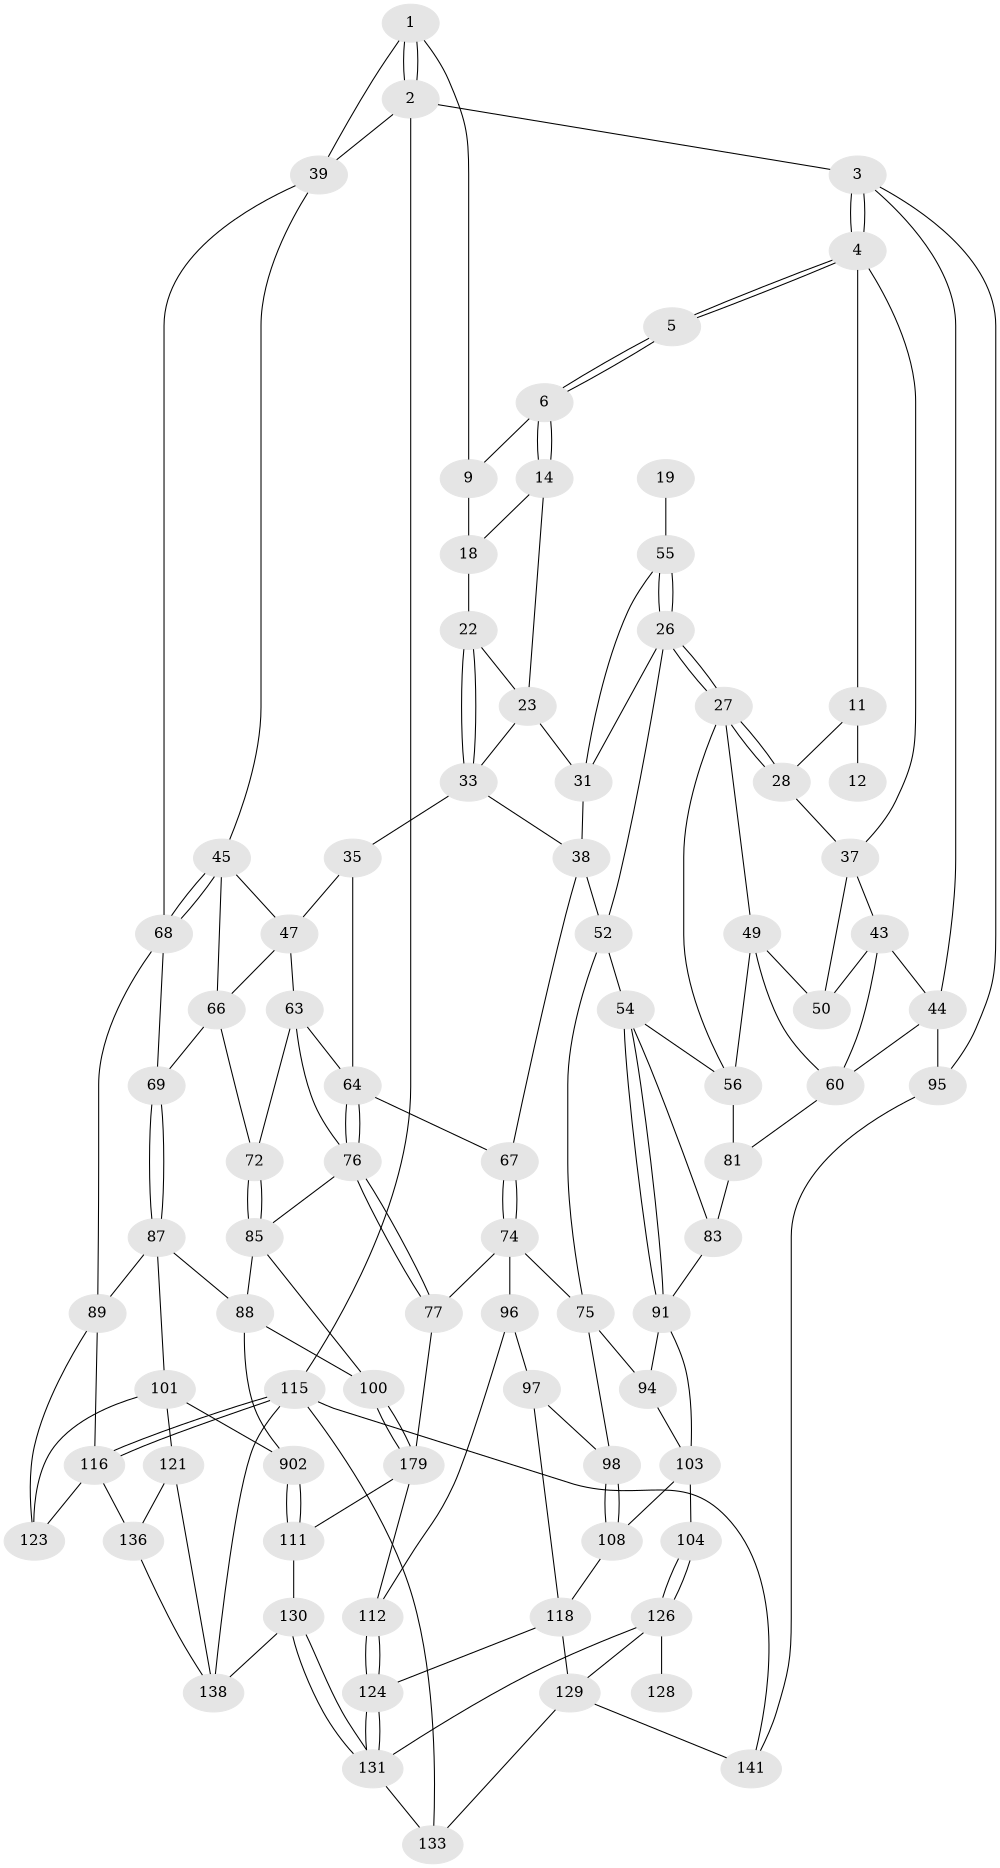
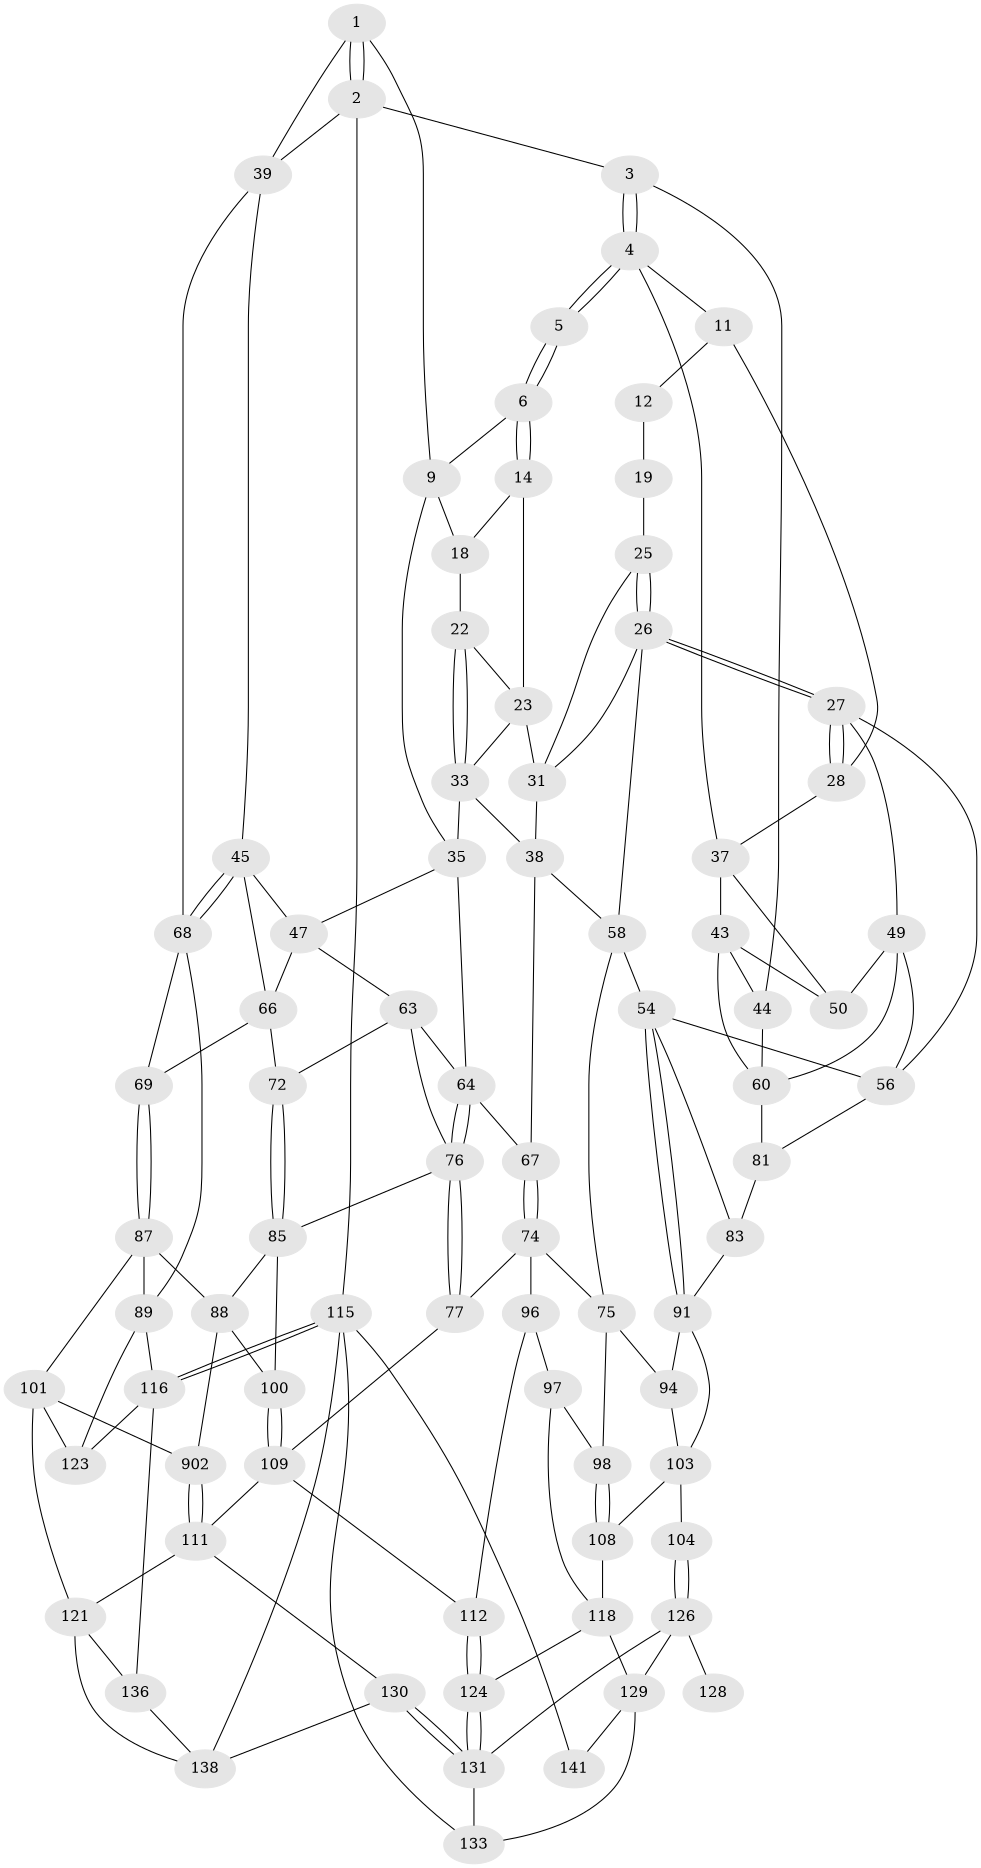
  graph {
    node [color=gray90 style=filled]
    1 [super="+8"]
    2
    9 [super="+17"]
    39 [super="+40"]
    3
    115 [super="+140"]
    18
    35 [super="+36"]
    45 [super="+46"]
    68 [super="+71"]
    4 [super="+10"]
    44 [super="+79"]
-   95
    116 [super="+135"]
    141
    133
    138 [super="+139"]
    5
    11 [super="+24"]
    37 [super="+42"]
    60 [super="+61"]
    6 [super="+7"]
    12 [super="+21"]
    28
    43 [super="+51"]
    50
    14 [super="+15"]
    23 [super="+30"]
    22
    47 [super="+62"]
    64 [super="+65"]
    19 [super="+20"]
-   25 [super="+29" label=55]
+   25 [super="+29"]
    33 [super="+34"]
    31 [super="+32"]
    26 [super="+41"]
    38 [super="+58"]
    27 [super="+48"]
-   52 [super="+53"]
+   52 [super="+53" label=58]
    49 [super="+59"]
    56 [super="+57"]
    54 [super="+55"]
    75 [super="+93"]
    81 [super="+82"]
    67
    66 [super="+70"]
    63 [super="+73"]
    76 [super="+80"]
    74 [super="+78"]
    69
    89 [super="+117"]
    72
    83 [super="+84"]
    91 [super="+92"]
    94
    98
    103 [super="+107"]
    85 [super="+86"]
    77
    87 [super="+90"]
    96 [super="+113"]
    123
    88 [super="+99"]
    101 [super="+120"]
    100
-   109 [super="+110" label=179]
+   109 [super="+110"]
    97 [super="+114"]
    112
    108
    111 [super="+122"]
    n71 [label=902]
    121 [super="+137"]
    136
    104
    118 [super="+119"]
    124 [super="+125"]
    129 [super="+134"]
    130
    126 [super="+127"]
    128
    131 [super="+132"]
    1 -- 2
    1 -- 2
    1 -- 9
    1 -- 39
    2 -- 39
    2 -- 3
    2 -- 115
    9 -- 18
+   9 -- 35
    39 -- 45
    39 -- 68
    3 -- 4
    3 -- 4
    3 -- 44
-   3 -- 95
    115 -- 116
    115 -- 116
    115 -- 141
    115 -- 133
    115 -- 138
    18 -- 22
    35 -- 47
    35 -- 64
    45 -- 68
    45 -- 68
    45 -- 47
    45 -- 66
    68 -- 69
    68 -- 89
    4 -- 5
    4 -- 5
    4 -- 11
    4 -- 37
-   44 -- 95
    44 -- 60
-   95 -- 141
    116 -- 123
    116 -- 136
    5 -- 6
    5 -- 6
    11 -- 12 [weight=2]
    11 -- 28
    37 -- 43
    37 -- 50
    60 -- 81
    6 -- 9
    6 -- 14
    6 -- 14
+   12 -- 19
    28 -- 37
    43 -- 44
    43 -- 60
    43 -- 50
    14 -- 18
    14 -- 23
    23 -- 33
    23 -- 31
    22 -- 23
    22 -- 33
    22 -- 33
    47 -- 66
    47 -- 63
    64 -- 67
    64 -- 76
    64 -- 76
    19 -- 25 [weight=2]
    25 -- 31
    25 -- 26
    25 -- 26
    33 -- 35
    33 -- 38
    31 -- 38
    26 -- 31
    26 -- 27
    26 -- 27
    26 -- 52
    38 -- 52
    38 -- 67
    27 -- 28
    27 -- 28
    27 -- 49
    27 -- 56
    52 -- 54
    52 -- 75
    49 -- 60
    49 -- 50
    49 -- 56
    56 -- 81
    54 -- 56
    54 -- 83
    54 -- 91
    54 -- 91
    75 -- 94
    75 -- 98
    81 -- 83 [weight=2]
    67 -- 74
    67 -- 74
    66 -- 69
    66 -- 72
    63 -- 64
    63 -- 76
    63 -- 72
    76 -- 85
    76 -- 77
    76 -- 77
    74 -- 75
    74 -- 77
    74 -- 96
    69 -- 87
    69 -- 87
    89 -- 116
    89 -- 123
    72 -- 85
    72 -- 85
    83 -- 91
    91 -- 94
    91 -- 103
    94 -- 103
    98 -- 108
    98 -- 108
    103 -- 108
    103 -- 104
    85 -- 88
    85 -- 100
    77 -- 109
    87 -- 89
    87 -- 88
    87 -- 101
    96 -- 97 [weight=2]
    96 -- 112
    88 -- 100
    88 -- n71
    101 -- 123
    101 -- n71
    101 -- 121
    100 -- 109
    100 -- 109
    109 -- 112
    109 -- 111
    97 -- 98
    97 -- 118
    112 -- 124
    112 -- 124
    108 -- 118
+   111 -- 121
    111 -- 130
    n71 -- 111
    n71 -- 111
    121 -- 138
    121 -- 136
    136 -- 138
    104 -- 126
    104 -- 126
    118 -- 124
    118 -- 129
    124 -- 131 [weight=2]
    124 -- 131
    129 -- 141
    129 -- 133
    130 -- 138
    130 -- 131
    130 -- 131
    126 -- 129
    126 -- 128
    126 -- 131
    131 -- 133
  }
